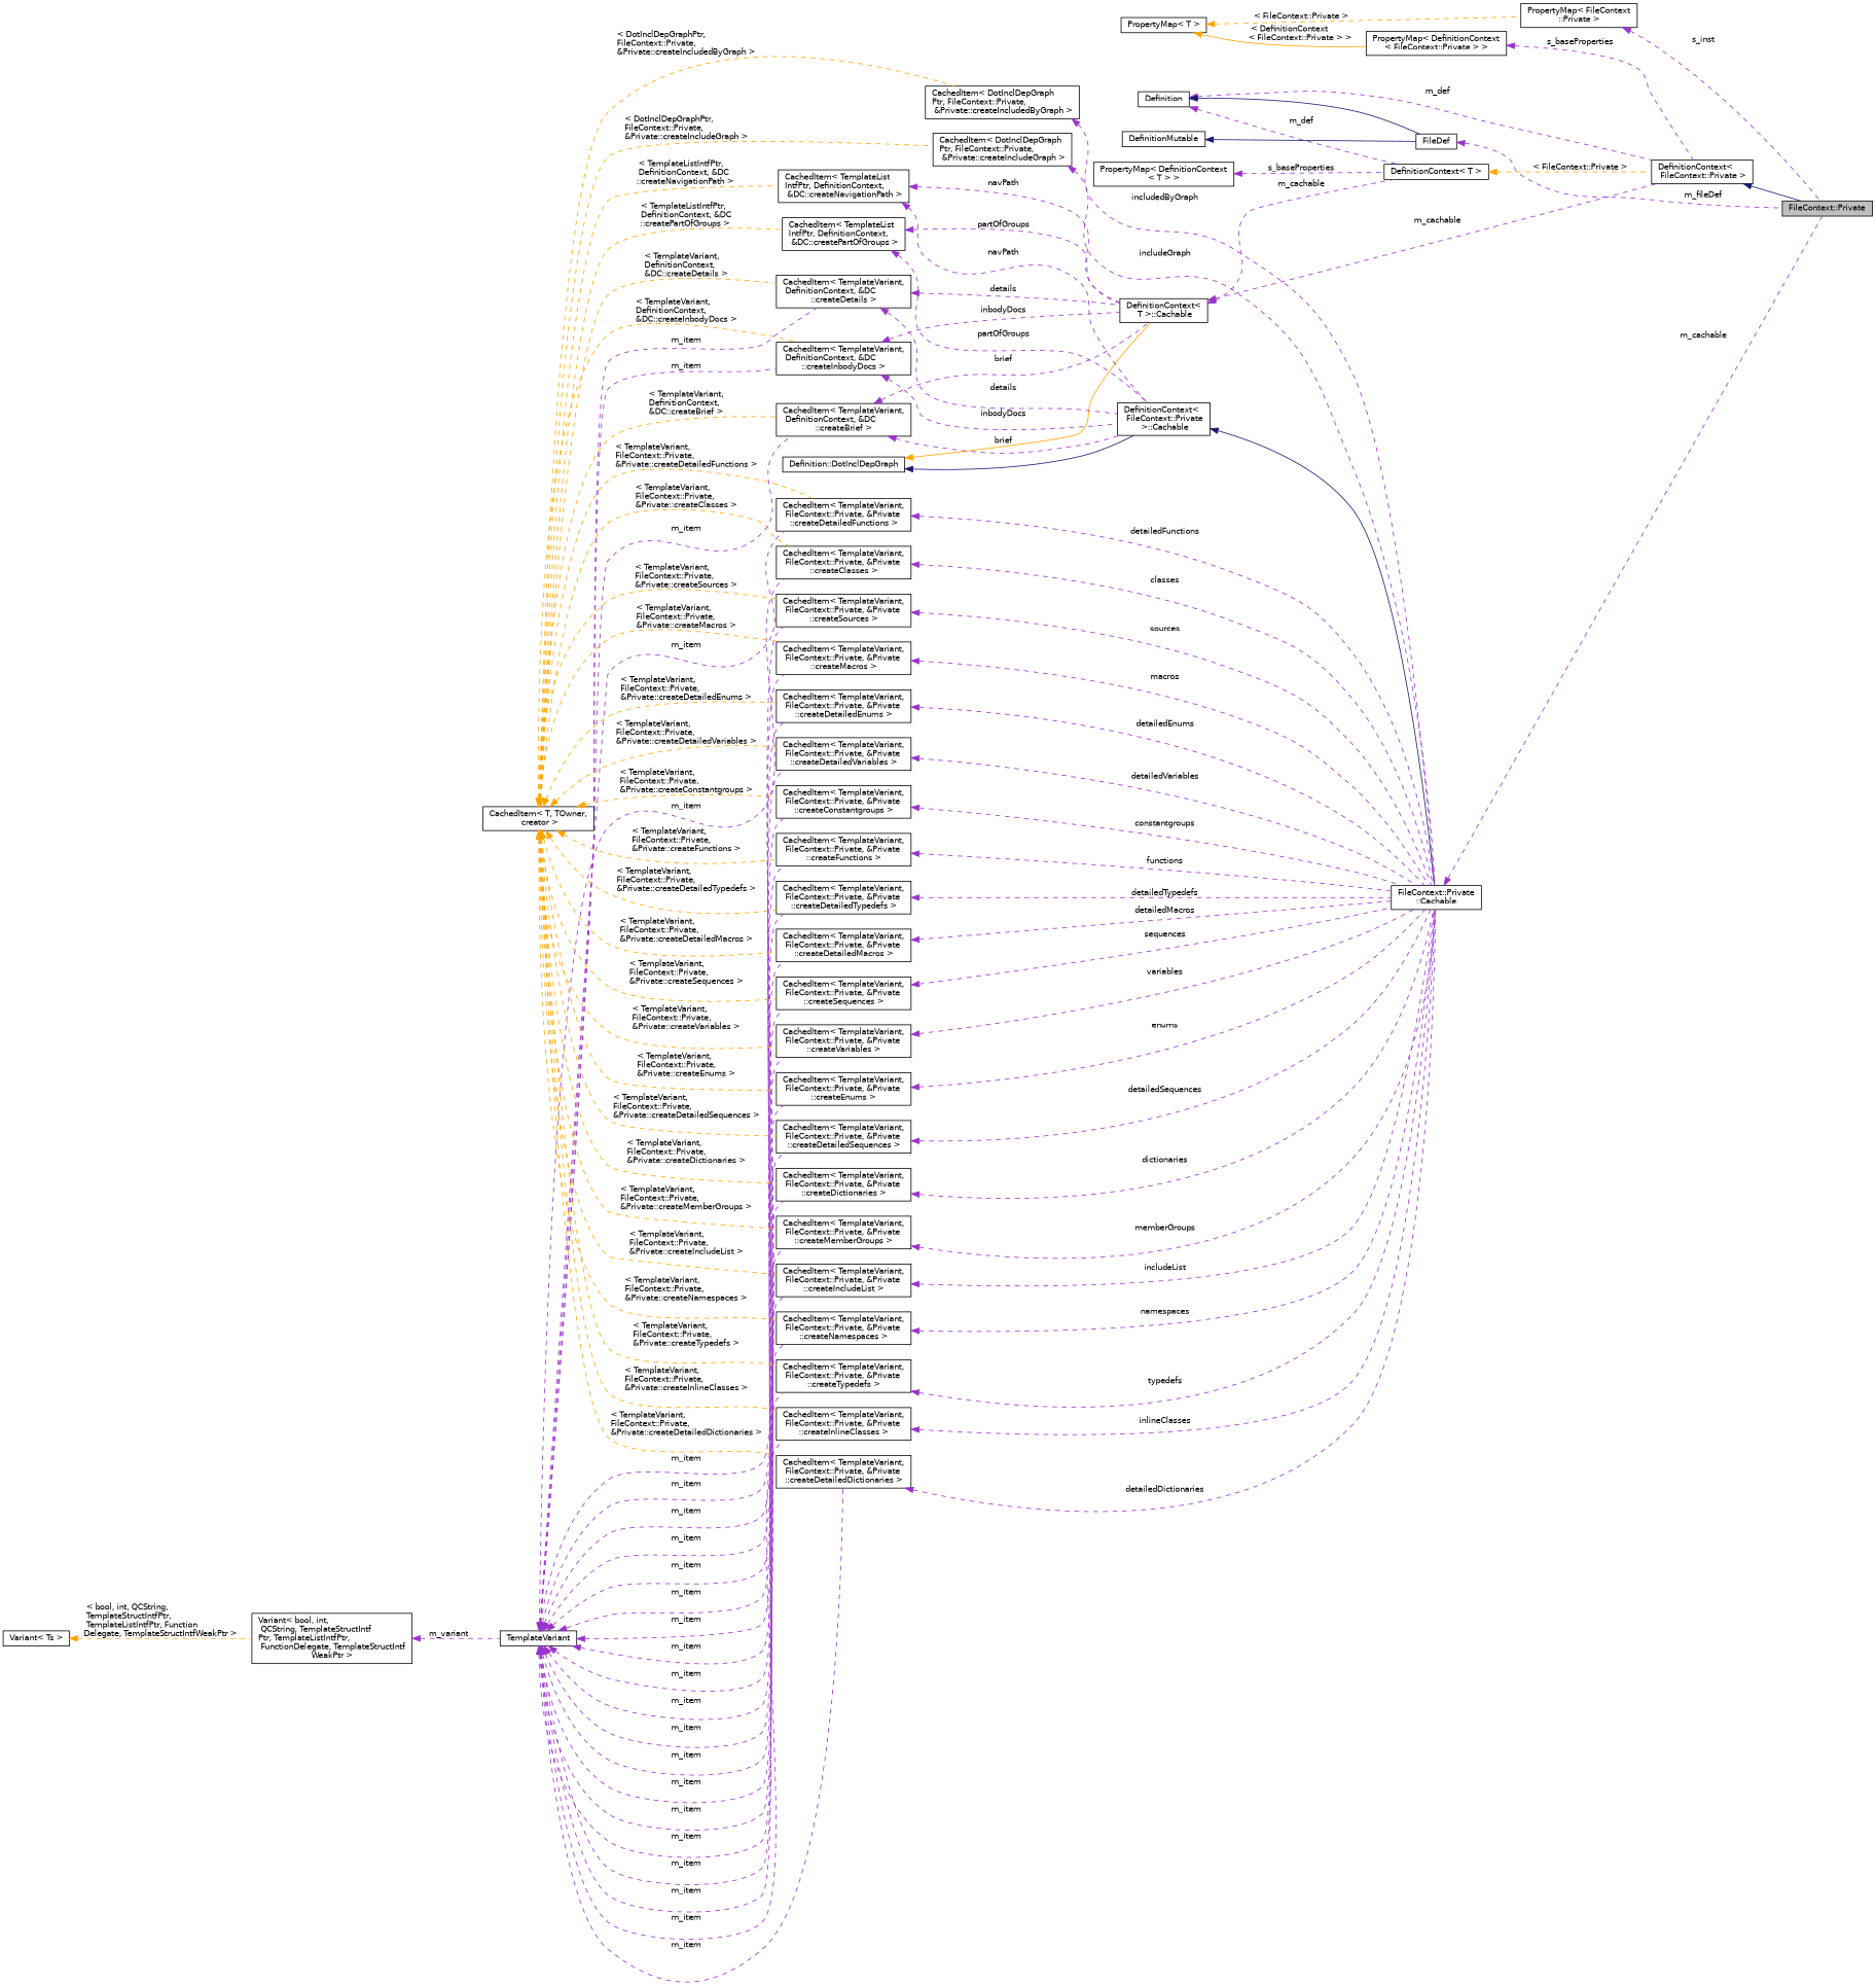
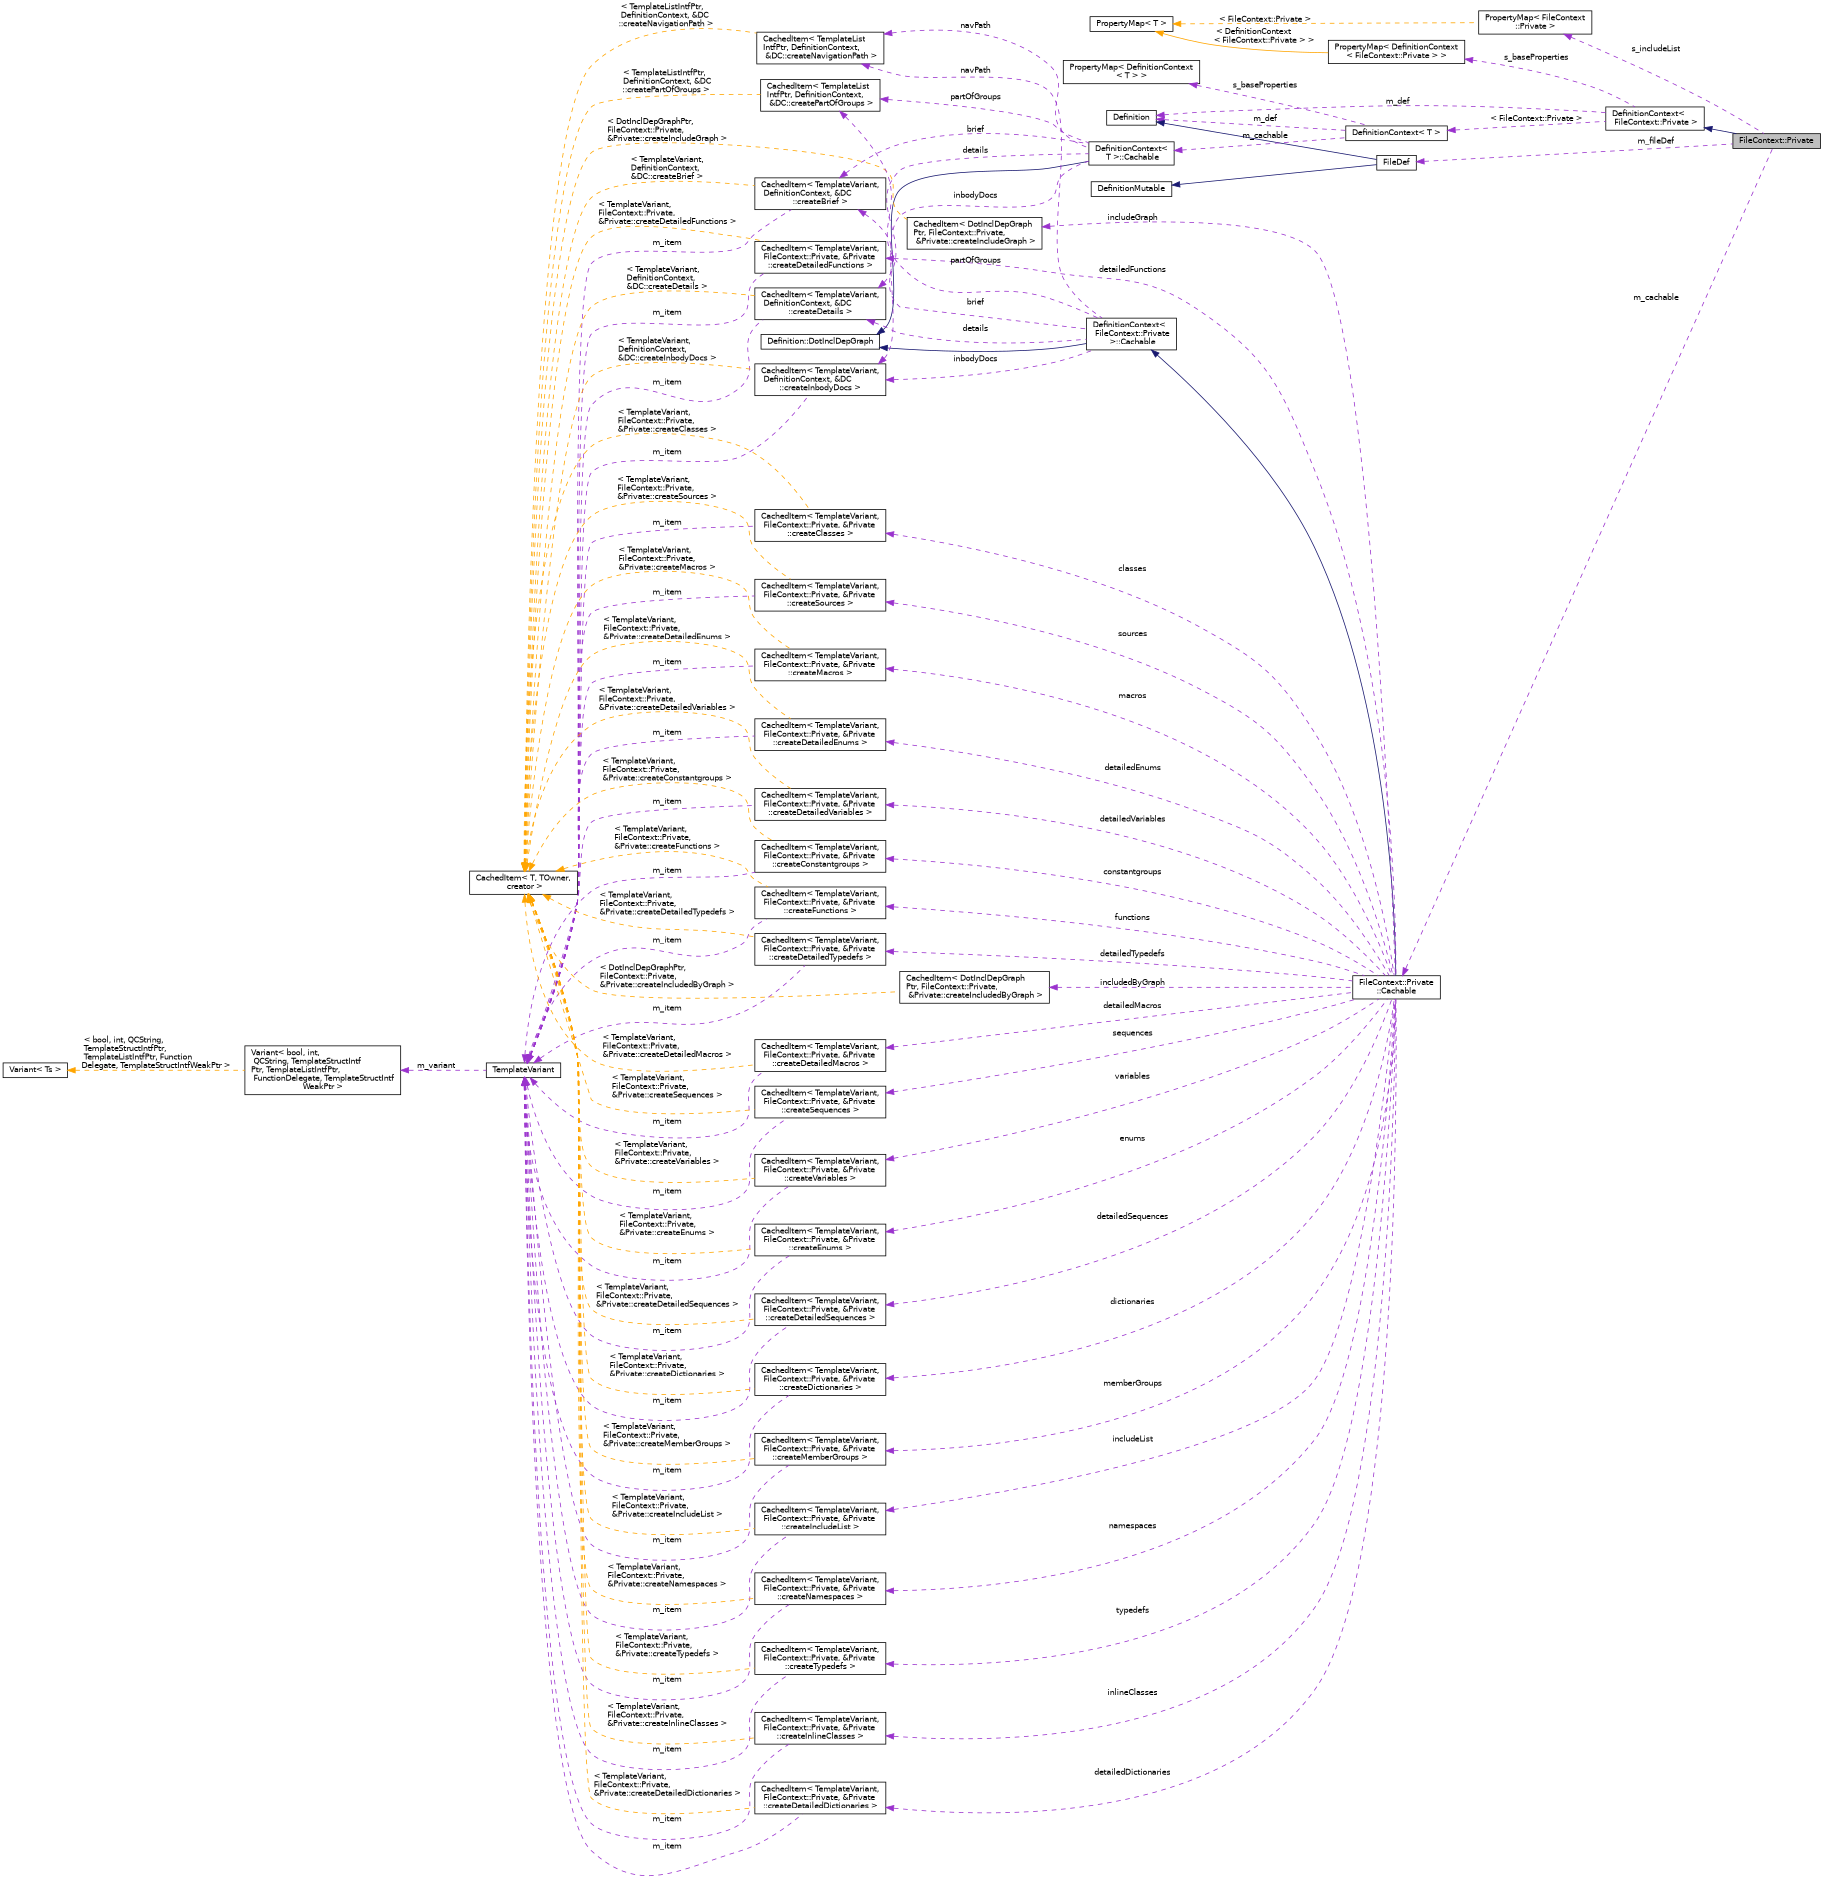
  digraph {
    rankdir=LR
    node [color=black fillcolor=white fontname=Helvetica fontsize=10 shape=record style=filled]
    edge [color=darkorchid3 dir=back fontname=Helvetica fontsize=10 labelfontname=Helvetica labelfontsize=10 style=dashed]
    n1 [fillcolor=grey75 fontcolor=black height=0.2 label="FileContext::Private" width=0.4]
    n2 [height=0.2 label="DefinitionContext\<\l FileContext::Private \>" width=0.4]
    n3 [height=0.2 label="PropertyMap\< DefinitionContext\l\< FileContext::Private \> \>" width=0.4]
    n4 [height=0.2 label="PropertyMap\< T \>" width=0.4]
    n5 [height=0.2 label="PropertyMap\< FileContext\l::Private \>" width=0.4]
    n6 [height=0.2 label="PropertyMap\< DefinitionContext\l\< T \> \>" width=0.4]
    n7 [height=0.2 label="DefinitionContext\< T \>" width=0.4]
    n8 [height=0.2 label=Definition width=0.4]
    n9 [height=0.2 label=FileDef width=0.4]
    n10 [height=0.2 label="DefinitionContext\<\l T \>::Cachable" width=0.4]
    n11 [height=0.2 label="Definition::DotInclDepGraph" width=0.4]
    n12 [height=0.2 label="DefinitionContext\<\l FileContext::Private\l \>::Cachable" width=0.4]
    n13 [height=0.2 label="FileContext::Private\l::Cachable" width=0.4]
    n14 [height=0.2 label="CachedItem\< TemplateVariant,\l DefinitionContext, &DC\l::createDetails \>" width=0.4]
    n15 [height=0.2 label=TemplateVariant width=0.4]
    n16 [height=0.2 label="CachedItem\< TemplateVariant,\l DefinitionContext, &DC\l::createBrief \>" width=0.4]
    n17 [height=0.2 label="CachedItem\< TemplateVariant,\l DefinitionContext, &DC\l::createInbodyDocs \>" width=0.4]
    n18 [height=0.2 label="CachedItem\< TemplateVariant,\l FileContext::Private, &Private\l::createDetailedTypedefs \>" width=0.4]
    n19 [height=0.2 label="CachedItem\< TemplateVariant,\l FileContext::Private, &Private\l::createSequences \>" width=0.4]
    n20 [height=0.2 label="CachedItem\< TemplateVariant,\l FileContext::Private, &Private\l::createDetailedSequences \>" width=0.4]
    n21 [height=0.2 label="CachedItem\< TemplateVariant,\l FileContext::Private, &Private\l::createMemberGroups \>" width=0.4]
    n22 [height=0.2 label="CachedItem\< TemplateVariant,\l FileContext::Private, &Private\l::createTypedefs \>" width=0.4]
    n23 [height=0.2 label="CachedItem\< TemplateVariant,\l FileContext::Private, &Private\l::createInlineClasses \>" width=0.4]
    n24 [height=0.2 label="CachedItem\< TemplateVariant,\l FileContext::Private, &Private\l::createDetailedFunctions \>" width=0.4]
    n25 [height=0.2 label="CachedItem\< TemplateVariant,\l FileContext::Private, &Private\l::createSources \>" width=0.4]
    n26 [height=0.2 label="CachedItem\< TemplateVariant,\l FileContext::Private, &Private\l::createMacros \>" width=0.4]
    n27 [height=0.2 label="CachedItem\< TemplateVariant,\l FileContext::Private, &Private\l::createDetailedVariables \>" width=0.4]
    n28 [height=0.2 label="CachedItem\< TemplateVariant,\l FileContext::Private, &Private\l::createVariables \>" width=0.4]
    n29 [height=0.2 label="CachedItem\< TemplateVariant,\l FileContext::Private, &Private\l::createIncludeList \>" width=0.4]
    n30 [height=0.2 label="CachedItem\< TemplateVariant,\l FileContext::Private, &Private\l::createDetailedDictionaries \>" width=0.4]
    n31 [height=0.2 label="CachedItem\< TemplateVariant,\l FileContext::Private, &Private\l::createClasses \>" width=0.4]
    n32 [height=0.2 label="CachedItem\< TemplateVariant,\l FileContext::Private, &Private\l::createDetailedEnums \>" width=0.4]
    n33 [height=0.2 label="CachedItem\< TemplateVariant,\l FileContext::Private, &Private\l::createConstantgroups \>" width=0.4]
    n34 [height=0.2 label="CachedItem\< TemplateVariant,\l FileContext::Private, &Private\l::createDictionaries \>" width=0.4]
    n35 [height=0.2 label="CachedItem\< TemplateVariant,\l FileContext::Private, &Private\l::createFunctions \>" width=0.4]
    n36 [height=0.2 label="CachedItem\< TemplateVariant,\l FileContext::Private, &Private\l::createEnums \>" width=0.4]
    n37 [height=0.2 label="CachedItem\< TemplateVariant,\l FileContext::Private, &Private\l::createNamespaces \>" width=0.4]
    n38 [height=0.2 label="CachedItem\< TemplateVariant,\l FileContext::Private, &Private\l::createDetailedMacros \>" width=0.4]
    n39 [height=0.2 label="Variant\< bool, int,\l QCString, TemplateStructIntf\lPtr, TemplateListIntfPtr,\l FunctionDelegate, TemplateStructIntf\lWeakPtr \>" width=0.4]
    n40 [height=0.2 label="Variant\< Ts \>" width=0.4]
    n41 [height=0.2 label="CachedItem\< T, TOwner,\l creator \>" width=0.4]
    n42 [height=0.2 label="CachedItem\< TemplateList\lIntfPtr, DefinitionContext,\l &DC::createNavigationPath \>" width=0.4]
    n43 [height=0.2 label="CachedItem\< TemplateList\lIntfPtr, DefinitionContext,\l &DC::createPartOfGroups \>" width=0.4]
    n44 [height=0.2 label="CachedItem\< DotInclDepGraph\lPtr, FileContext::Private,\l &Private::createIncludeGraph \>" width=0.4]
    n45 [height=0.2 label="CachedItem\< DotInclDepGraph\lPtr, FileContext::Private,\l &Private::createIncludedByGraph \>" width=0.4]
    n46 [height=0.2 label=DefinitionMutable width=0.4]
    n2 -> n1 [color=midnightblue style=solid]
    n3 -> n2 [label=" s_baseProperties"]
    n4 -> n3 [color=orange label=" \< DefinitionContext\l\< FileContext::Private \> \>" style=solid]
    n4 -> n5 [color=orange label=" \< FileContext::Private \>"]
-   n5 -> n1 [label=" s_inst"]
+   n5 -> n1 [label=" s_includeList"]
    n6 -> n7 [label=" s_baseProperties"]
-   n7 -> n2 [color=orange label=" \< FileContext::Private \>"]
+   n7 -> n2 [label=" \< FileContext::Private \>"]
    n8 -> n2 [label=" m_def"]
    n8 -> n7 [label=" m_def"]
    n8 -> n9 [color=midnightblue style=solid]
    n9 -> n1 [label=" m_fileDef"]
-   n10 -> n2 [label=" m_cachable"]
    n10 -> n7 [label=" m_cachable"]
-   n11 -> n10 [color=orange style=solid]
+   n11 -> n10 [color=midnightblue style=solid]
    n11 -> n12 [color=midnightblue style=solid]
    n12 -> n13 [color=midnightblue style=solid]
    n13 -> n1 [label=" m_cachable"]
    n14 -> n10 [label=" details"]
    n14 -> n12 [label=" details"]
    n15 -> n14 [label=" m_item"]
    n15 -> n16 [label=" m_item"]
    n15 -> n17 [label=" m_item"]
    n15 -> n18 [label=" m_item"]
    n15 -> n19 [label=" m_item"]
    n15 -> n20 [label=" m_item"]
    n15 -> n21 [label=" m_item"]
    n15 -> n22 [label=" m_item"]
    n15 -> n23 [label=" m_item"]
    n15 -> n24 [label=" m_item"]
    n15 -> n25 [label=" m_item"]
    n15 -> n26 [label=" m_item"]
    n15 -> n27 [label=" m_item"]
    n15 -> n28 [label=" m_item"]
    n15 -> n29 [label=" m_item"]
    n15 -> n30 [label=" m_item"]
    n15 -> n31 [label=" m_item"]
    n15 -> n32 [label=" m_item"]
    n15 -> n33 [label=" m_item"]
    n15 -> n34 [label=" m_item"]
    n15 -> n35 [label=" m_item"]
    n15 -> n36 [label=" m_item"]
    n15 -> n37 [label=" m_item"]
    n15 -> n38 [label=" m_item"]
    n16 -> n10 [label=" brief"]
    n16 -> n12 [label=" brief"]
    n17 -> n10 [label=" inbodyDocs"]
    n17 -> n12 [label=" inbodyDocs"]
    n18 -> n13 [label=" detailedTypedefs"]
    n19 -> n13 [label=" sequences"]
    n20 -> n13 [label=" detailedSequences"]
    n21 -> n13 [label=" memberGroups"]
    n22 -> n13 [label=" typedefs"]
    n23 -> n13 [label=" inlineClasses"]
    n24 -> n13 [label=" detailedFunctions"]
    n25 -> n13 [label=" sources"]
    n26 -> n13 [label=" macros"]
    n27 -> n13 [label=" detailedVariables"]
    n28 -> n13 [label=" variables"]
    n29 -> n13 [label=" includeList"]
    n30 -> n13 [label=" detailedDictionaries"]
    n31 -> n13 [label=" classes"]
    n32 -> n13 [label=" detailedEnums"]
    n33 -> n13 [label=" constantgroups"]
    n34 -> n13 [label=" dictionaries"]
    n35 -> n13 [label=" functions"]
    n36 -> n13 [label=" enums"]
    n37 -> n13 [label=" namespaces"]
    n38 -> n13 [label=" detailedMacros"]
    n39 -> n15 [label=" m_variant"]
    n40 -> n39 [color=orange label=" \< bool, int, QCString,\l TemplateStructIntfPtr,\l TemplateListIntfPtr, Function\lDelegate, TemplateStructIntfWeakPtr \>"]
    n41 -> n14 [color=orange label=" \< TemplateVariant,\l DefinitionContext,\l &DC::createDetails \>"]
    n41 -> n16 [color=orange label=" \< TemplateVariant,\l DefinitionContext,\l &DC::createBrief \>"]
    n41 -> n17 [color=orange label=" \< TemplateVariant,\l DefinitionContext,\l &DC::createInbodyDocs \>"]
    n41 -> n18 [color=orange label=" \< TemplateVariant,\l FileContext::Private,\l &Private::createDetailedTypedefs \>"]
    n41 -> n19 [color=orange label=" \< TemplateVariant,\l FileContext::Private,\l &Private::createSequences \>"]
    n41 -> n20 [color=orange label=" \< TemplateVariant,\l FileContext::Private,\l &Private::createDetailedSequences \>"]
    n41 -> n21 [color=orange label=" \< TemplateVariant,\l FileContext::Private,\l &Private::createMemberGroups \>"]
    n41 -> n22 [color=orange label=" \< TemplateVariant,\l FileContext::Private,\l &Private::createTypedefs \>"]
    n41 -> n23 [color=orange label=" \< TemplateVariant,\l FileContext::Private,\l &Private::createInlineClasses \>"]
    n41 -> n24 [color=orange label=" \< TemplateVariant,\l FileContext::Private,\l &Private::createDetailedFunctions \>"]
    n41 -> n25 [color=orange label=" \< TemplateVariant,\l FileContext::Private,\l &Private::createSources \>"]
    n41 -> n26 [color=orange label=" \< TemplateVariant,\l FileContext::Private,\l &Private::createMacros \>"]
    n41 -> n27 [color=orange label=" \< TemplateVariant,\l FileContext::Private,\l &Private::createDetailedVariables \>"]
    n41 -> n28 [color=orange label=" \< TemplateVariant,\l FileContext::Private,\l &Private::createVariables \>"]
    n41 -> n29 [color=orange label=" \< TemplateVariant,\l FileContext::Private,\l &Private::createIncludeList \>"]
    n41 -> n30 [color=orange label=" \< TemplateVariant,\l FileContext::Private,\l &Private::createDetailedDictionaries \>"]
    n41 -> n31 [color=orange label=" \< TemplateVariant,\l FileContext::Private,\l &Private::createClasses \>"]
    n41 -> n32 [color=orange label=" \< TemplateVariant,\l FileContext::Private,\l &Private::createDetailedEnums \>"]
    n41 -> n33 [color=orange label=" \< TemplateVariant,\l FileContext::Private,\l &Private::createConstantgroups \>"]
    n41 -> n34 [color=orange label=" \< TemplateVariant,\l FileContext::Private,\l &Private::createDictionaries \>"]
    n41 -> n35 [color=orange label=" \< TemplateVariant,\l FileContext::Private,\l &Private::createFunctions \>"]
    n41 -> n36 [color=orange label=" \< TemplateVariant,\l FileContext::Private,\l &Private::createEnums \>"]
    n41 -> n37 [color=orange label=" \< TemplateVariant,\l FileContext::Private,\l &Private::createNamespaces \>"]
    n41 -> n38 [color=orange label=" \< TemplateVariant,\l FileContext::Private,\l &Private::createDetailedMacros \>"]
    n41 -> n42 [color=orange label=" \< TemplateListIntfPtr,\l DefinitionContext, &DC\l::createNavigationPath \>"]
    n41 -> n43 [color=orange label=" \< TemplateListIntfPtr,\l DefinitionContext, &DC\l::createPartOfGroups \>"]
    n41 -> n44 [color=orange label=" \< DotInclDepGraphPtr,\l FileContext::Private,\l &Private::createIncludeGraph \>"]
    n41 -> n45 [color=orange label=" \< DotInclDepGraphPtr,\l FileContext::Private,\l &Private::createIncludedByGraph \>"]
    n42 -> n10 [label=" navPath"]
    n42 -> n12 [label=" navPath"]
    n43 -> n10 [label=" partOfGroups"]
    n43 -> n12 [label=" partOfGroups"]
    n44 -> n13 [label=" includeGraph"]
    n45 -> n13 [label=" includedByGraph"]
    n46 -> n9 [color=midnightblue style=solid]
  }
